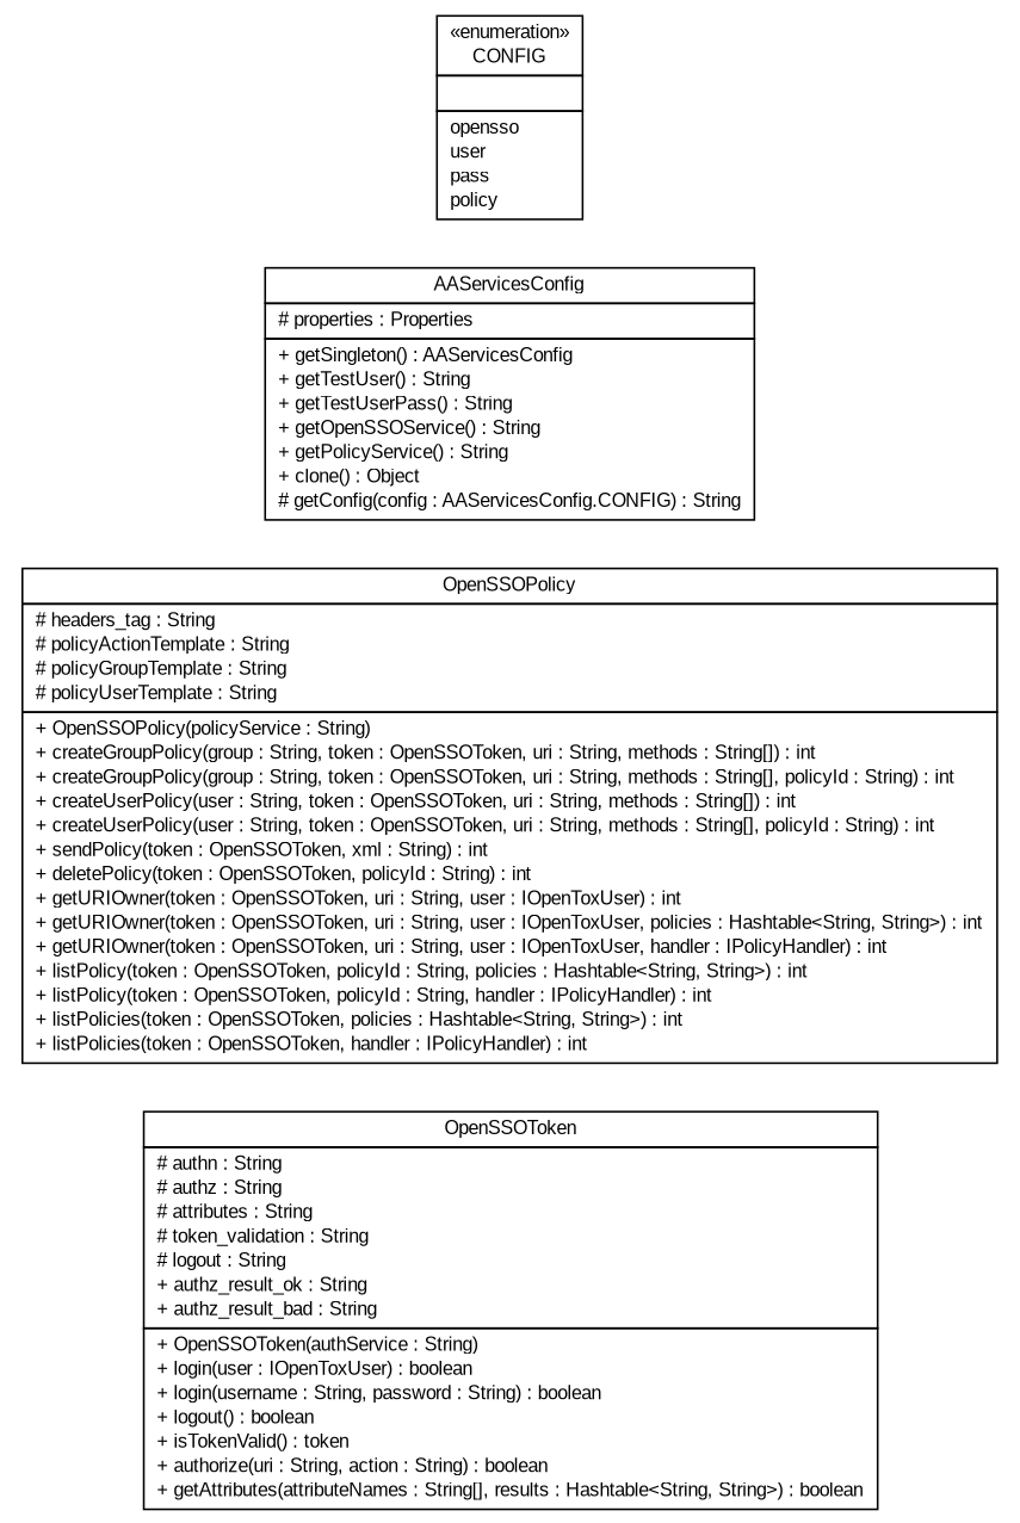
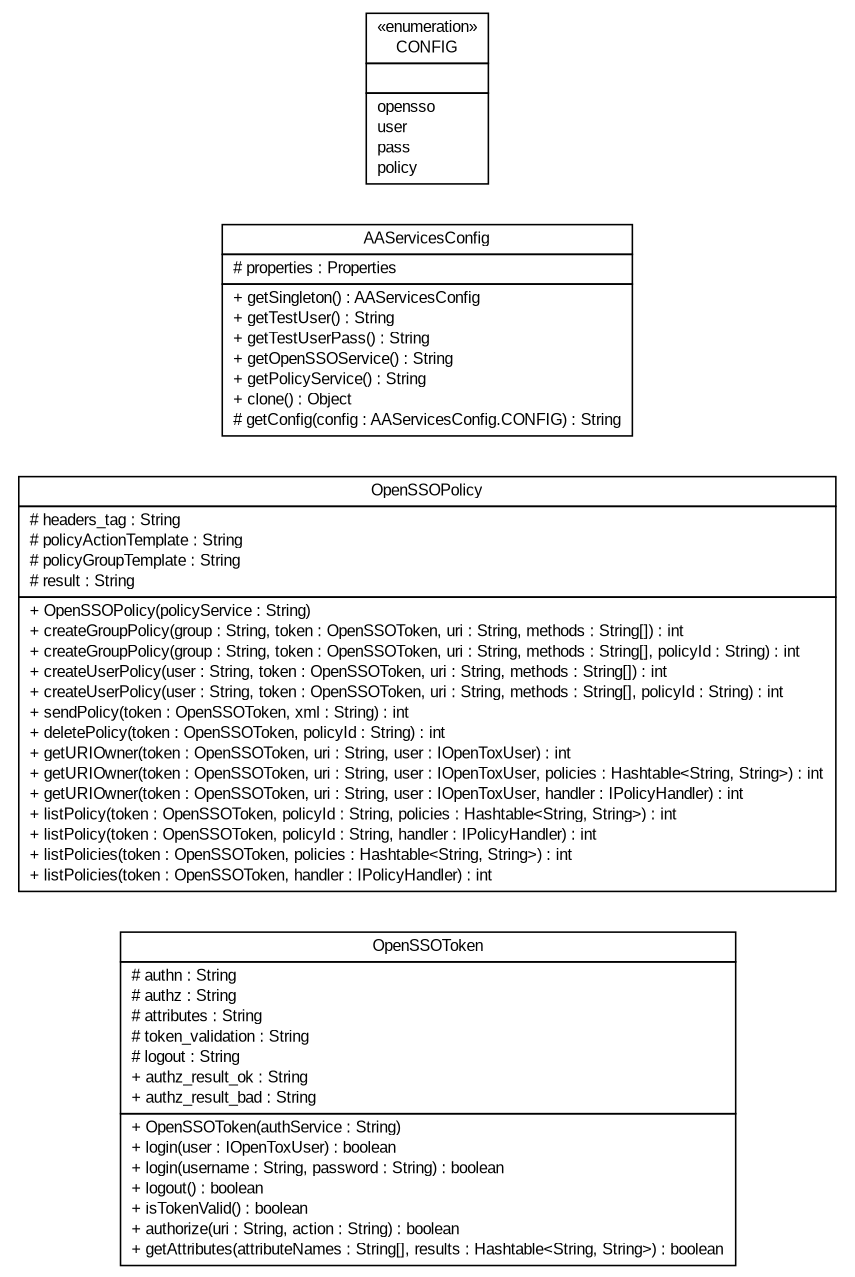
  digraph {
    rankdir=LR
    node [fontcolor=black fontname=arial fontsize=10.0 shape=plaintext]
-   n1 [label=<<table border="0" cellborder="1" cellspacing="0" cellpadding="2" port="p" href="./OpenSSOToken.html"> 		<tr><td><table border="0" cellspacing="0" cellpadding="1"> 			<tr><td> OpenSSOToken </td></tr> 		</table></td></tr> 		<tr><td><table border="0" cellspacing="0" cellpadding="1"> 			<tr><td align="left"> # authn : String </td></tr> 			<tr><td align="left"> # authz : String </td></tr> 			<tr><td align="left"> # attributes : String </td></tr> 			<tr><td align="left"> # token_validation : String </td></tr> 			<tr><td align="left"> # logout : String </td></tr> 			<tr><td align="left"> + authz_result_ok : String </td></tr> 			<tr><td align="left"> + authz_result_bad : String </td></tr> 		</table></td></tr> 		<tr><td><table border="0" cellspacing="0" cellpadding="1"> 			<tr><td align="left"> + OpenSSOToken(authService : String) </td></tr> 			<tr><td align="left"> + login(user : IOpenToxUser) : boolean </td></tr> 			<tr><td align="left"> + login(username : String, password : String) : boolean </td></tr> 			<tr><td align="left"> + logout() : boolean </td></tr> 			<tr><td align="left"> + isTokenValid() : token </td></tr> 			<tr><td align="left"> + authorize(uri : String, action : String) : boolean </td></tr> 			<tr><td align="left"> + getAttributes(attributeNames : String[], results : Hashtable&lt;String, String&gt;) : boolean </td></tr> 		</table></td></tr> 		</table>>]
-   n2 [label=<<table border="0" cellborder="1" cellspacing="0" cellpadding="2" port="p" href="./OpenSSOPolicy.html"> 		<tr><td><table border="0" cellspacing="0" cellpadding="1"> 			<tr><td> OpenSSOPolicy </td></tr> 		</table></td></tr> 		<tr><td><table border="0" cellspacing="0" cellpadding="1"> 			<tr><td align="left"> # headers_tag : String </td></tr> 			<tr><td align="left"> # policyActionTemplate : String </td></tr> 			<tr><td align="left"> # policyGroupTemplate : String </td></tr> 			<tr><td align="left"> # policyUserTemplate : String </td></tr> 		</table></td></tr> 		<tr><td><table border="0" cellspacing="0" cellpadding="1"> 			<tr><td align="left"> + OpenSSOPolicy(policyService : String) </td></tr> 			<tr><td align="left"> + createGroupPolicy(group : String, token : OpenSSOToken, uri : String, methods : String[]) : int </td></tr> 			<tr><td align="left"> + createGroupPolicy(group : String, token : OpenSSOToken, uri : String, methods : String[], policyId : String) : int </td></tr> 			<tr><td align="left"> + createUserPolicy(user : String, token : OpenSSOToken, uri : String, methods : String[]) : int </td></tr> 			<tr><td align="left"> + createUserPolicy(user : String, token : OpenSSOToken, uri : String, methods : String[], policyId : String) : int </td></tr> 			<tr><td align="left"> + sendPolicy(token : OpenSSOToken, xml : String) : int </td></tr> 			<tr><td align="left"> + deletePolicy(token : OpenSSOToken, policyId : String) : int </td></tr> 			<tr><td align="left"> + getURIOwner(token : OpenSSOToken, uri : String, user : IOpenToxUser) : int </td></tr> 			<tr><td align="left"> + getURIOwner(token : OpenSSOToken, uri : String, user : IOpenToxUser, policies : Hashtable&lt;String, String&gt;) : int </td></tr> 			<tr><td align="left"> + getURIOwner(token : OpenSSOToken, uri : String, user : IOpenToxUser, handler : IPolicyHandler) : int </td></tr> 			<tr><td align="left"> + listPolicy(token : OpenSSOToken, policyId : String, policies : Hashtable&lt;String, String&gt;) : int </td></tr> 			<tr><td align="left"> + listPolicy(token : OpenSSOToken, policyId : String, handler : IPolicyHandler) : int </td></tr> 			<tr><td align="left"> + listPolicies(token : OpenSSOToken, policies : Hashtable&lt;String, String&gt;) : int </td></tr> 			<tr><td align="left"> + listPolicies(token : OpenSSOToken, handler : IPolicyHandler) : int </td></tr> 		</table></td></tr> 		</table>>]
+   n1 [label=<<table border="0" cellborder="1" cellspacing="0" cellpadding="2" port="p" href="./OpenSSOToken.html"> 		<tr><td><table border="0" cellspacing="0" cellpadding="1"> 			<tr><td> OpenSSOToken </td></tr> 		</table></td></tr> 		<tr><td><table border="0" cellspacing="0" cellpadding="1"> 			<tr><td align="left"> # authn : String </td></tr> 			<tr><td align="left"> # authz : String </td></tr> 			<tr><td align="left"> # attributes : String </td></tr> 			<tr><td align="left"> # token_validation : String </td></tr> 			<tr><td align="left"> # logout : String </td></tr> 			<tr><td align="left"> + authz_result_ok : String </td></tr> 			<tr><td align="left"> + authz_result_bad : String </td></tr> 		</table></td></tr> 		<tr><td><table border="0" cellspacing="0" cellpadding="1"> 			<tr><td align="left"> + OpenSSOToken(authService : String) </td></tr> 			<tr><td align="left"> + login(user : IOpenToxUser) : boolean </td></tr> 			<tr><td align="left"> + login(username : String, password : String) : boolean </td></tr> 			<tr><td align="left"> + logout() : boolean </td></tr> 			<tr><td align="left"> + isTokenValid() : boolean </td></tr> 			<tr><td align="left"> + authorize(uri : String, action : String) : boolean </td></tr> 			<tr><td align="left"> + getAttributes(attributeNames : String[], results : Hashtable&lt;String, String&gt;) : boolean </td></tr> 		</table></td></tr> 		</table>>]
+   n2 [label=<<table border="0" cellborder="1" cellspacing="0" cellpadding="2" port="p" href="./OpenSSOPolicy.html"> 		<tr><td><table border="0" cellspacing="0" cellpadding="1"> 			<tr><td> OpenSSOPolicy </td></tr> 		</table></td></tr> 		<tr><td><table border="0" cellspacing="0" cellpadding="1"> 			<tr><td align="left"> # headers_tag : String </td></tr> 			<tr><td align="left"> # policyActionTemplate : String </td></tr> 			<tr><td align="left"> # policyGroupTemplate : String </td></tr> 			<tr><td align="left"> # result : String </td></tr> 		</table></td></tr> 		<tr><td><table border="0" cellspacing="0" cellpadding="1"> 			<tr><td align="left"> + OpenSSOPolicy(policyService : String) </td></tr> 			<tr><td align="left"> + createGroupPolicy(group : String, token : OpenSSOToken, uri : String, methods : String[]) : int </td></tr> 			<tr><td align="left"> + createGroupPolicy(group : String, token : OpenSSOToken, uri : String, methods : String[], policyId : String) : int </td></tr> 			<tr><td align="left"> + createUserPolicy(user : String, token : OpenSSOToken, uri : String, methods : String[]) : int </td></tr> 			<tr><td align="left"> + createUserPolicy(user : String, token : OpenSSOToken, uri : String, methods : String[], policyId : String) : int </td></tr> 			<tr><td align="left"> + sendPolicy(token : OpenSSOToken, xml : String) : int </td></tr> 			<tr><td align="left"> + deletePolicy(token : OpenSSOToken, policyId : String) : int </td></tr> 			<tr><td align="left"> + getURIOwner(token : OpenSSOToken, uri : String, user : IOpenToxUser) : int </td></tr> 			<tr><td align="left"> + getURIOwner(token : OpenSSOToken, uri : String, user : IOpenToxUser, policies : Hashtable&lt;String, String&gt;) : int </td></tr> 			<tr><td align="left"> + getURIOwner(token : OpenSSOToken, uri : String, user : IOpenToxUser, handler : IPolicyHandler) : int </td></tr> 			<tr><td align="left"> + listPolicy(token : OpenSSOToken, policyId : String, policies : Hashtable&lt;String, String&gt;) : int </td></tr> 			<tr><td align="left"> + listPolicy(token : OpenSSOToken, policyId : String, handler : IPolicyHandler) : int </td></tr> 			<tr><td align="left"> + listPolicies(token : OpenSSOToken, policies : Hashtable&lt;String, String&gt;) : int </td></tr> 			<tr><td align="left"> + listPolicies(token : OpenSSOToken, handler : IPolicyHandler) : int </td></tr> 		</table></td></tr> 		</table>>]
    n3 [label=<<table border="0" cellborder="1" cellspacing="0" cellpadding="2" port="p" href="./AAServicesConfig.html"> 		<tr><td><table border="0" cellspacing="0" cellpadding="1"> 			<tr><td> AAServicesConfig </td></tr> 		</table></td></tr> 		<tr><td><table border="0" cellspacing="0" cellpadding="1"> 			<tr><td align="left"> # properties : Properties </td></tr> 		</table></td></tr> 		<tr><td><table border="0" cellspacing="0" cellpadding="1"> 			<tr><td align="left"> + getSingleton() : AAServicesConfig </td></tr> 			<tr><td align="left"> + getTestUser() : String </td></tr> 			<tr><td align="left"> + getTestUserPass() : String </td></tr> 			<tr><td align="left"> + getOpenSSOService() : String </td></tr> 			<tr><td align="left"> + getPolicyService() : String </td></tr> 			<tr><td align="left"> + clone() : Object </td></tr> 			<tr><td align="left"> # getConfig(config : AAServicesConfig.CONFIG) : String </td></tr> 		</table></td></tr> 		</table>>]
    n4 [label=<<table border="0" cellborder="1" cellspacing="0" cellpadding="2" port="p" href="./AAServicesConfig.CONFIG.html"> 		<tr><td><table border="0" cellspacing="0" cellpadding="1"> 			<tr><td> &laquo;enumeration&raquo; </td></tr> 			<tr><td> CONFIG </td></tr> 		</table></td></tr> 		<tr><td><table border="0" cellspacing="0" cellpadding="1"> 			<tr><td align="left">  </td></tr> 		</table></td></tr> 		<tr><td><table border="0" cellspacing="0" cellpadding="1"> 			<tr><td align="left"> opensso </td></tr> 			<tr><td align="left"> user </td></tr> 			<tr><td align="left"> pass </td></tr> 			<tr><td align="left"> policy </td></tr> 		</table></td></tr> 		</table>>]
  }
